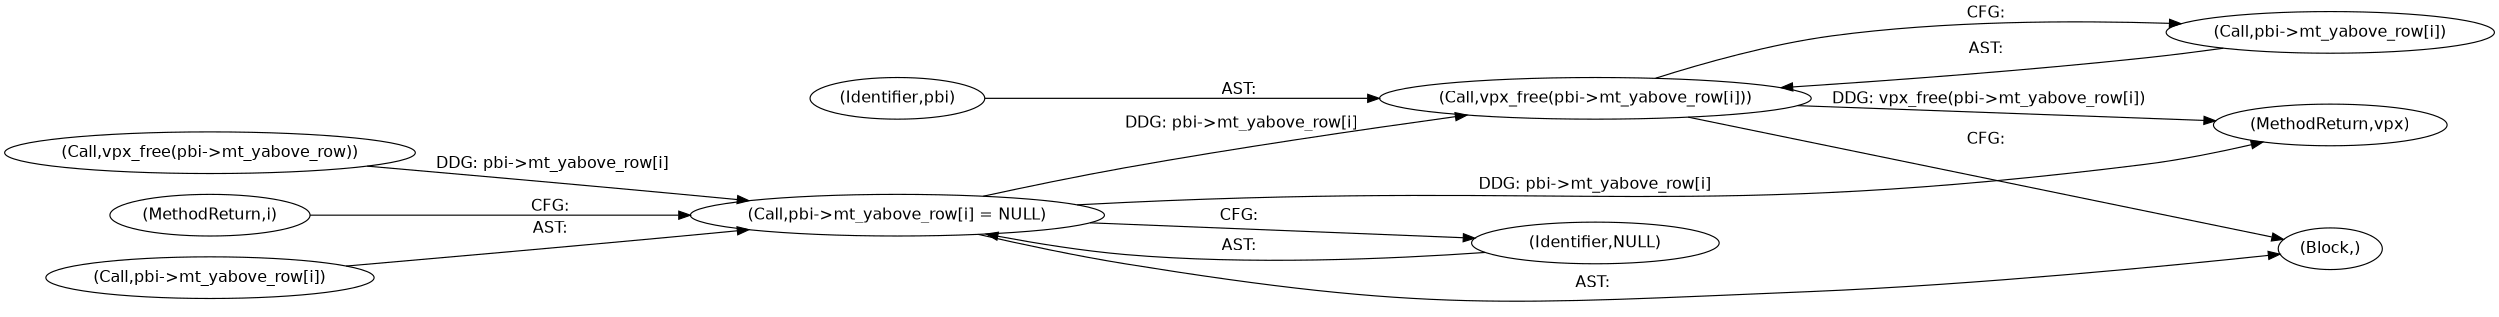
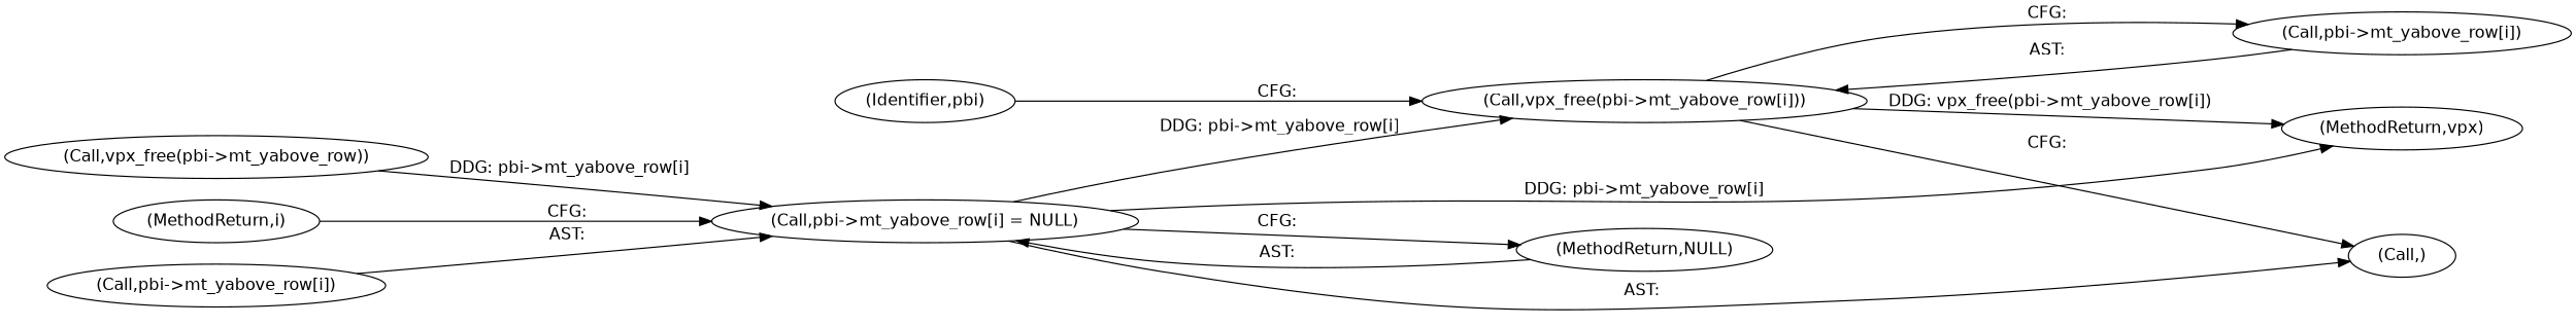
  digraph {
    fontname="DejaVu Sans"
    rankdir=LR
    node [fontname="DejaVu Sans"]
    edge [fontname="DejaVu Sans"]
    n1 [label="(Call,vpx_free(pbi->mt_yabove_row[i]))"]
    n2 [label="(Call,pbi->mt_yabove_row[i])"]
-   n3 [label="(Block,)"]
+   n3 [label="(Call,)"]
    n4 [label="(MethodReturn,vpx)"]
    n5 [label="(Call,pbi->mt_yabove_row[i] = NULL)"]
-   n6 [label="(Identifier,NULL)"]
+   n6 [label="(MethodReturn,NULL)"]
    n7 [label="(Call,vpx_free(pbi->mt_yabove_row))"]
    n8 [label="(MethodReturn,i)"]
    n9 [label="(Identifier,pbi)"]
    n10 [label="(Call,pbi->mt_yabove_row[i])"]
    n1 -> n2 [label="CFG: "]
    n1 -> n3 [label="CFG: "]
    n1 -> n4 [label="DDG: vpx_free(pbi->mt_yabove_row[i])"]
    n2 -> n1 [label="AST: "]
    n5 -> n1 [label="DDG: pbi->mt_yabove_row[i]"]
    n5 -> n3 [label="AST: "]
    n5 -> n4 [label="DDG: pbi->mt_yabove_row[i]"]
    n5 -> n6 [label="CFG: "]
    n6 -> n5 [label="AST: "]
    n7 -> n5 [label="DDG: pbi->mt_yabove_row[i]"]
    n8 -> n5 [label="CFG: "]
-   n9 -> n1 [label="AST: "]
+   n9 -> n1 [label="CFG: "]
    n10 -> n5 [label="AST: "]
  }
